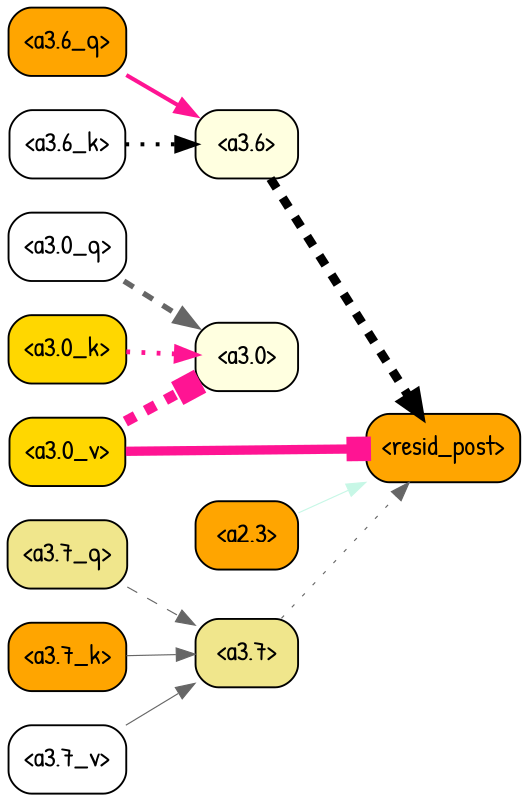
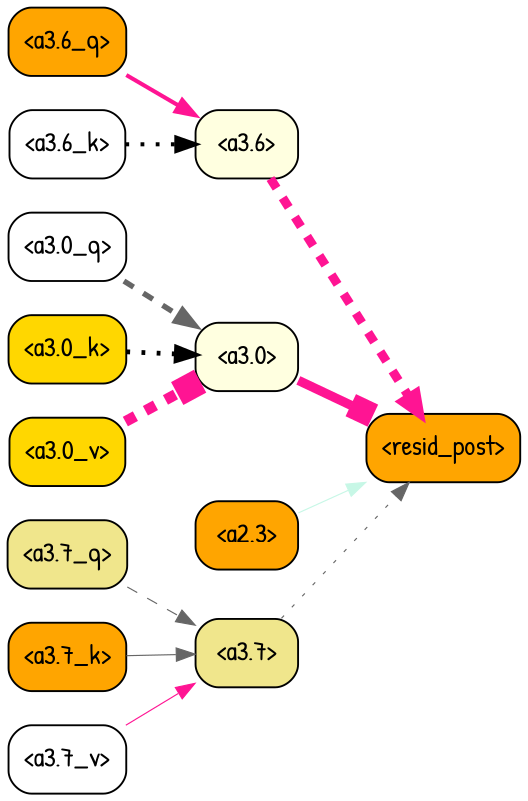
  strict digraph {
    fontname="Patrick Hand"
    rankdir=LR
    splines=true
    node [color=black fillcolor=orange fontname="Patrick Hand" shape=box style="filled, rounded"]
    edge [arrowhead=normal color=gray40 fontname="Patrick Hand" penwidth=0.6 style=dashed]
    "<a3.7>" [fillcolor=khaki]
    "<resid_post>"
    "<a3.6>" [fillcolor=lightyellow]
    "<a3.0>" [fillcolor=lightyellow]
    "<a2.3>"
    "<a3.7_q>" [fillcolor=khaki]
    "<a3.6_q>"
    "<a3.0_q>" [fillcolor=white]
    "<a3.7_k>"
    "<a3.6_k>" [fillcolor=white]
    "<a3.0_k>" [fillcolor=gold]
    "<a3.7_v>" [fillcolor=white]
    "<a3.0_v>" [fillcolor=gold]
    "<a3.7>" -> "<resid_post>" [style=dotted]
-   "<a3.6>" -> "<resid_post>" [color=black penwidth=4.7534414529800415]
-   "<a3.0_v>" -> "<resid_post>" [arrowhead=box color=deeppink penwidth=4.898576855659485 style=bold]
+   "<a3.6>" -> "<resid_post>" [color=deeppink penwidth=4.7534414529800415]
+   "<a3.0>" -> "<resid_post>" [arrowhead=box color=deeppink penwidth=4.898576855659485 style=bold]
    "<a2.3>" -> "<resid_post>" [color="#c7f7e6" arrowhead="" style=""]
    "<a3.7_q>" -> "<a3.7>"
    "<a3.6_q>" -> "<a3.6>" [color=deeppink penwidth=2.160832464694977 style=bold]
    "<a3.0_q>" -> "<a3.0>" [penwidth=2.870753765106201]
    "<a3.7_k>" -> "<a3.7>" [style=bold]
    "<a3.6_k>" -> "<a3.6>" [color=black penwidth=2.13908451795578 style=dotted]
-   "<a3.0_k>" -> "<a3.0>" [color=deeppink penwidth=2.520303964614868 style=dotted]
-   "<a3.7_v>" -> "<a3.7>" [style=bold]
+   "<a3.0_k>" -> "<a3.0>" [color=black penwidth=2.520303964614868 style=dotted]
+   "<a3.7_v>" -> "<a3.7>" [color=deeppink style=bold]
    "<a3.0_v>" -> "<a3.0>" [arrowhead=box color=deeppink penwidth=5.680712580680847]
  }
